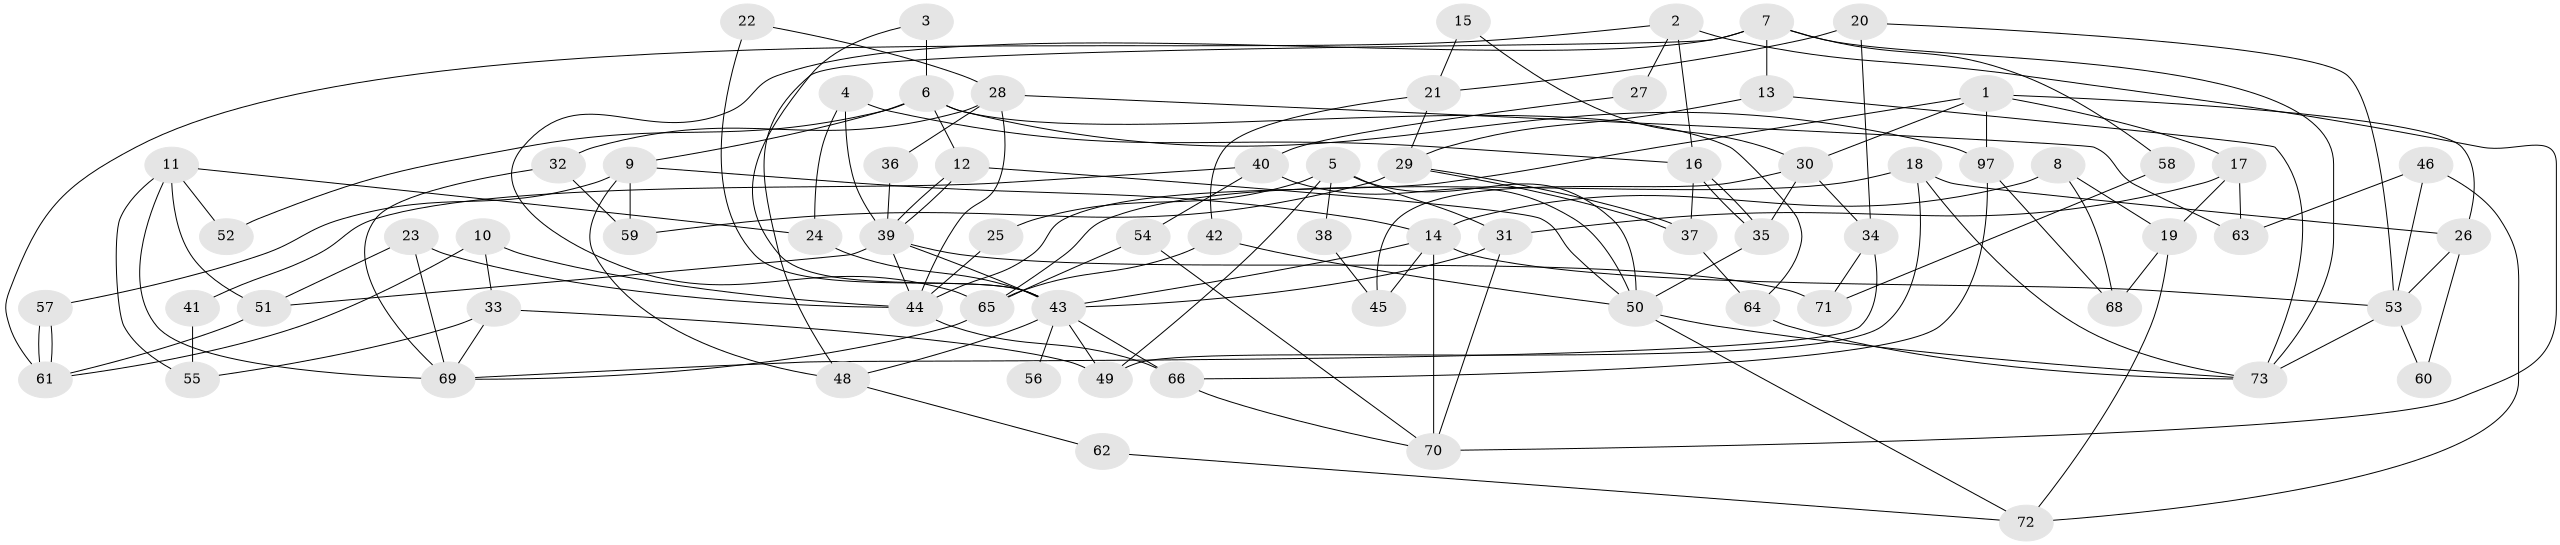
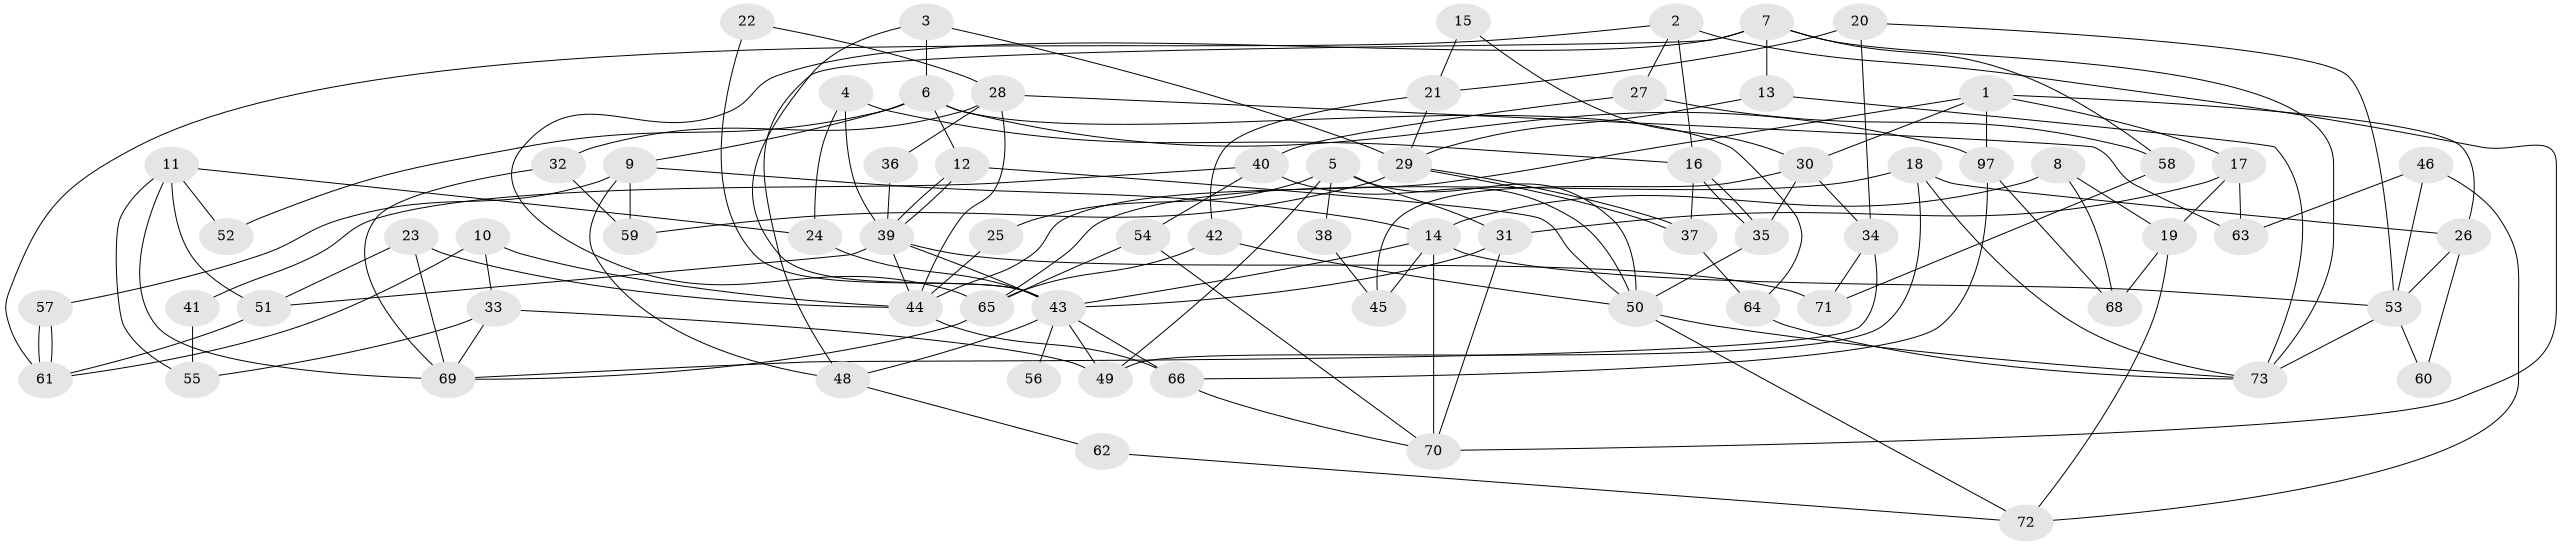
  graph {
    node [color=gray90 style=filled]
    1
    17
    26
    30
    44
    n6 [label=97]
    31
    19
    63
    53
    60
    45
    35
    34
    66
    68
    2
    16
    27
    61
    70
    37
    58
    40
    3
    6
    29
    43
    9
    12
    52
    64
    59
    49
    48
    56
    4
    24
    39
    51
    71
    5
    25
    38
    50
    73
    72
    14
    57
    7
    13
    65
    62
    69
    8
    10
    33
    55
    11
    15
    21
    42
    18
    20
    22
    28
    32
    36
    23
    41
    54
    46
    1 -- 17
    1 -- 26
    1 -- 30
    1 -- 44
    1 -- n6
    17 -- 31
    17 -- 19
    17 -- 63
    26 -- 53
    26 -- 60
    30 -- 45
    30 -- 35
    30 -- 34
    44 -- 66
    n6 -- 66
    n6 -- 68
    31 -- 70
    31 -- 43
    19 -- 68
    19 -- 72
    53 -- 60
    53 -- 73
    35 -- 50
    34 -- 71
    34 -- 69
    66 -- 70
    2 -- 16
    2 -- 27
    2 -- 61
    2 -- 70
    16 -- 35
    16 -- 35
    16 -- 37
+   27 -- 58
    27 -- 40
    37 -- 64
    58 -- 71
    40 -- 50
    40 -- 41
    40 -- 54
    3 -- 6
+   3 -- 29
    3 -- 43
    6 -- n6
    6 -- 9
    6 -- 12
    6 -- 52
    6 -- 64
    29 -- 37
    29 -- 37
    29 -- 59
    43 -- 66
    43 -- 49
    43 -- 48
    43 -- 56
    9 -- 59
    9 -- 48
    9 -- 14
    9 -- 57
    12 -- 39
    12 -- 39
    12 -- 50
    64 -- 73
    48 -- 62
    4 -- 16
    4 -- 24
    4 -- 39
    24 -- 43
    39 -- 44
    39 -- 43
    39 -- 51
    39 -- 71
    51 -- 61
    5 -- 31
    5 -- 49
    5 -- 25
    5 -- 38
    5 -- 50
    25 -- 44
    38 -- 45
    50 -- 73
    50 -- 72
    14 -- 53
    14 -- 45
    14 -- 70
    14 -- 43
    57 -- 61
    57 -- 61
    7 -- 58
    7 -- 48
    7 -- 73
    7 -- 13
    7 -- 65
    13 -- 29
    13 -- 73
    65 -- 69
    62 -- 72
    8 -- 19
    8 -- 68
    8 -- 14
    10 -- 44
    10 -- 61
    10 -- 33
    33 -- 49
    33 -- 69
    33 -- 55
    11 -- 52
    11 -- 24
    11 -- 51
    11 -- 69
    11 -- 55
    15 -- 30
    15 -- 21
    21 -- 29
    21 -- 42
    42 -- 50
    42 -- 65
    18 -- 26
    18 -- 49
    18 -- 73
    18 -- 65
    20 -- 53
    20 -- 34
    20 -- 21
    22 -- 43
    22 -- 28
    28 -- 44
    28 -- 63
    28 -- 32
    28 -- 36
    32 -- 59
    32 -- 69
    36 -- 39
    23 -- 44
    23 -- 51
    23 -- 69
    41 -- 55
    54 -- 70
    54 -- 65
    46 -- 63
    46 -- 53
    46 -- 72
  }
